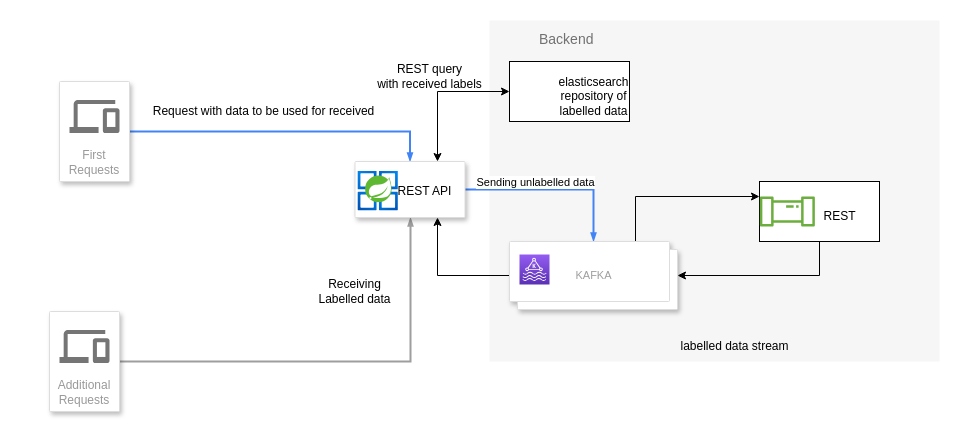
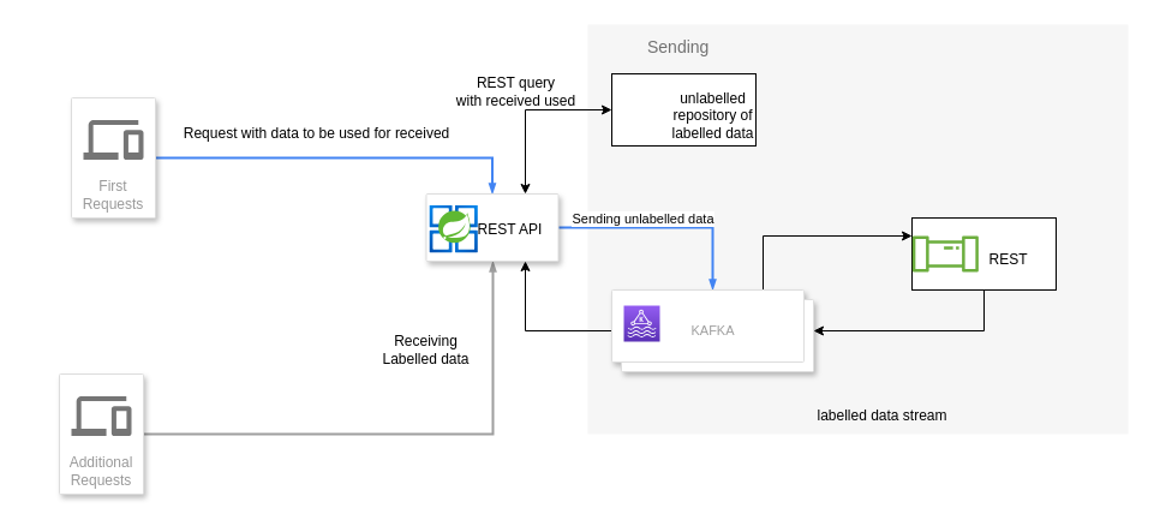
  <mxCell id="0" />
  <mxCell id="1" parent="0" />
- <mxCell id="2" value="Backend" style="fillColor=#F6F6F6;strokeColor=none;shadow=0;gradientColor=none;fontSize=14;align=left;spacing=10;fontColor=#717171;9E9E9E;verticalAlign=top;spacingTop=-4;fontStyle=0;spacingLeft=40;html=1;" parent="1" vertex="1"><mxGeometry x="489" y="20" width="450" height="341" as="geometry" /></mxCell>
+ <mxCell id="2" value="Sending" style="fillColor=#F6F6F6;strokeColor=none;shadow=0;gradientColor=none;fontSize=14;align=left;spacing=10;fontColor=#717171;9E9E9E;verticalAlign=top;spacingTop=-4;fontStyle=0;spacingLeft=40;html=1;" parent="1" vertex="1"><mxGeometry x="489" y="20" width="450" height="341" as="geometry" /></mxCell>
  <mxCell id="3" style="edgeStyle=orthogonalEdgeStyle;rounded=0;html=1;labelBackgroundColor=none;startFill=1;startSize=4;endArrow=blockThin;endFill=1;endSize=4;jettySize=auto;orthogonalLoop=1;strokeColor=#4284F3;strokeWidth=2;fontSize=12;fontColor=#000000;align=left;dashed=0;" parent="1" source="4" target="12" edge="1"><mxGeometry relative="1" as="geometry"><Array as="points"><mxPoint x="409.5" y="131" /></Array></mxGeometry></mxCell>
  <mxCell id="4" value="First Requests" style="strokeColor=#dddddd;fillColor=#ffffff;shadow=1;strokeWidth=1;rounded=1;absoluteArcSize=1;arcSize=2;labelPosition=center;verticalLabelPosition=middle;align=center;verticalAlign=bottom;spacingLeft=0;fontColor=#999999;fontSize=12;whiteSpace=wrap;spacingBottom=2;html=1;" parent="1" vertex="1"><mxGeometry x="59" y="81" width="70" height="100" as="geometry" /></mxCell>
  <mxCell id="5" value="" style="dashed=0;connectable=0;html=1;fillColor=#757575;strokeColor=none;shape=mxgraph.gcp2.desktop_and_mobile;part=1;" parent="4" vertex="1"><mxGeometry x="0.5" width="50" height="33" relative="1" as="geometry"><mxPoint x="-25" y="18.5" as="offset" /></mxGeometry></mxCell>
  <mxCell id="6" style="edgeStyle=orthogonalEdgeStyle;rounded=0;html=1;labelBackgroundColor=none;startFill=1;startSize=4;endArrow=blockThin;endFill=1;endSize=4;jettySize=auto;orthogonalLoop=1;strokeColor=#9E9E9E;strokeWidth=2;fontSize=12;fontColor=#000000;align=left;dashed=0;exitX=1;exitY=0.5;exitDx=0;exitDy=0;" parent="1" source="7" target="12" edge="1"><mxGeometry relative="1" as="geometry"><Array as="points"><mxPoint x="410" y="361" /></Array></mxGeometry></mxCell>
  <mxCell id="7" value="Additional Requests&lt;br&gt;" style="strokeColor=#dddddd;fillColor=#ffffff;shadow=1;strokeWidth=1;rounded=1;absoluteArcSize=1;arcSize=2;labelPosition=center;verticalLabelPosition=middle;align=center;verticalAlign=bottom;spacingLeft=0;fontColor=#999999;fontSize=12;whiteSpace=wrap;spacingBottom=2;html=1;" parent="1" vertex="1"><mxGeometry x="49" y="311" width="70" height="100" as="geometry" /></mxCell>
  <mxCell id="8" value="" style="dashed=0;connectable=0;html=1;fillColor=#757575;strokeColor=none;shape=mxgraph.gcp2.desktop_and_mobile;part=1;" parent="7" vertex="1"><mxGeometry x="0.5" width="50" height="33" relative="1" as="geometry"><mxPoint x="-25" y="18.5" as="offset" /></mxGeometry></mxCell>
  <mxCell id="9" style="edgeStyle=orthogonalEdgeStyle;rounded=0;html=1;labelBackgroundColor=none;startFill=0;startSize=4;endArrow=blockThin;endFill=1;endSize=4;jettySize=auto;orthogonalLoop=1;strokeColor=#4284F3;strokeWidth=2;fontSize=12;fontColor=#000000;align=left;dashed=0;startArrow=none;" parent="1" source="12" target="15" edge="1"><mxGeometry relative="1" as="geometry" /></mxCell>
  <mxCell id="10" value="Sending unlabelled data" style="edgeLabel;html=1;align=center;verticalAlign=middle;resizable=0;points=[];" vertex="1" connectable="0" parent="9"><mxGeometry x="-0.008" y="-2" relative="1" as="geometry"><mxPoint x="-20" y="-10" as="offset" /></mxGeometry></mxCell>
  <mxCell id="11" style="edgeStyle=orthogonalEdgeStyle;rounded=0;orthogonalLoop=1;jettySize=auto;html=1;exitX=0.75;exitY=0;exitDx=0;exitDy=0;entryX=0;entryY=0.5;entryDx=0;entryDy=0;startArrow=classic;startFill=1;" edge="1" parent="1" source="12" target="23"><mxGeometry relative="1" as="geometry" /></mxCell>
  <mxCell id="12" value="" style="strokeColor=#dddddd;fillColor=#ffffff;shadow=1;strokeWidth=1;rounded=1;absoluteArcSize=1;arcSize=2;fontSize=11;fontColor=#9E9E9E;align=center;html=1;" parent="1" vertex="1"><mxGeometry x="354.5" y="161" width="110" height="56" as="geometry" /></mxCell>
  <mxCell id="13" style="edgeStyle=orthogonalEdgeStyle;rounded=0;orthogonalLoop=1;jettySize=auto;html=1;exitX=0.75;exitY=0;exitDx=0;exitDy=0;entryX=0;entryY=0.25;entryDx=0;entryDy=0;startArrow=none;startFill=0;" edge="1" parent="1" source="15" target="18"><mxGeometry relative="1" as="geometry" /></mxCell>
  <mxCell id="14" style="edgeStyle=orthogonalEdgeStyle;rounded=0;orthogonalLoop=1;jettySize=auto;html=1;exitX=0;exitY=0.5;exitDx=0;exitDy=0;entryX=0.75;entryY=1;entryDx=0;entryDy=0;startArrow=none;startFill=0;" edge="1" parent="1" source="15" target="12"><mxGeometry relative="1" as="geometry" /></mxCell>
  <mxCell id="15" value="KAFKA" style="shape=mxgraph.gcp2.doubleRect;strokeColor=#dddddd;fillColor=#ffffff;shadow=1;strokeWidth=1;fontSize=11;fontColor=#9E9E9E;align=center;html=1;" parent="1" vertex="1"><mxGeometry x="509" y="241" width="168" height="68" as="geometry" /></mxCell>
  <mxCell id="16" value="" style="sketch=0;points=[[0,0,0],[0.25,0,0],[0.5,0,0],[0.75,0,0],[1,0,0],[0,1,0],[0.25,1,0],[0.5,1,0],[0.75,1,0],[1,1,0],[0,0.25,0],[0,0.5,0],[0,0.75,0],[1,0.25,0],[1,0.5,0],[1,0.75,0]];outlineConnect=0;fontColor=#232F3E;gradientColor=#945DF2;gradientDirection=north;fillColor=#5A30B5;strokeColor=#ffffff;dashed=0;verticalLabelPosition=bottom;verticalAlign=top;align=center;html=1;fontSize=12;fontStyle=0;aspect=fixed;shape=mxgraph.aws4.resourceIcon;resIcon=mxgraph.aws4.managed_streaming_for_kafka;" vertex="1" parent="1"><mxGeometry x="519" y="254" width="30" height="30" as="geometry" /></mxCell>
  <mxCell id="17" style="edgeStyle=orthogonalEdgeStyle;rounded=0;orthogonalLoop=1;jettySize=auto;html=1;exitX=0.5;exitY=1;exitDx=0;exitDy=0;entryX=1;entryY=0.5;entryDx=0;entryDy=0;startArrow=none;startFill=0;" edge="1" parent="1" source="18" target="15"><mxGeometry relative="1" as="geometry" /></mxCell>
  <mxCell id="18" value="" style="rounded=0;whiteSpace=wrap;html=1;" vertex="1" parent="1"><mxGeometry x="759" y="181" width="120" height="60" as="geometry" /></mxCell>
  <mxCell id="19" value="" style="sketch=0;outlineConnect=0;fontColor=#232F3E;gradientColor=none;fillColor=#6CAE3E;strokeColor=none;dashed=0;verticalLabelPosition=bottom;verticalAlign=top;align=center;html=1;fontSize=12;fontStyle=0;aspect=fixed;pointerEvents=1;shape=mxgraph.aws4.iot_analytics_pipeline;" vertex="1" parent="1"><mxGeometry x="759" y="196" width="55.71" height="30" as="geometry" /></mxCell>
  <mxCell id="20" value="REST" style="text;html=1;align=center;verticalAlign=middle;resizable=0;points=[];autosize=1;strokeColor=none;fillColor=none;" vertex="1" parent="1"><mxGeometry x="809" y="206" width="60" height="20" as="geometry" /></mxCell>
  <mxCell id="21" value="labelled data stream" style="text;html=1;align=center;verticalAlign=middle;resizable=0;points=[];autosize=1;strokeColor=none;fillColor=none;" vertex="1" parent="1"><mxGeometry x="674" y="336" width="120" height="20" as="geometry" /></mxCell>
  <mxCell id="22" value="&lt;div&gt;Receiving &lt;br&gt;&lt;/div&gt;&lt;div&gt;Labelled data&lt;/div&gt;" style="text;html=1;align=center;verticalAlign=middle;resizable=0;points=[];autosize=1;strokeColor=none;fillColor=none;" vertex="1" parent="1"><mxGeometry x="309" y="276" width="90" height="30" as="geometry" /></mxCell>
  <mxCell id="23" value="" style="whiteSpace=wrap;html=1;" vertex="1" parent="1"><mxGeometry x="509" y="61" width="120" height="60" as="geometry" /></mxCell>
  <mxCell id="24" value="" style="shape=image;html=1;verticalAlign=top;verticalLabelPosition=bottom;labelBackgroundColor=#ffffff;imageAspect=0;aspect=fixed;image=https://cdn4.iconfinder.com/data/icons/logos-brands-5/24/elasticsearch-128.png" vertex="1" parent="1"><mxGeometry x="514" y="71" width="40" height="40" as="geometry" /></mxCell>
- <mxCell id="25" value="&lt;div&gt;REST query &lt;br&gt;&lt;/div&gt;&lt;div&gt;with received labels&lt;br&gt;&lt;/div&gt;" style="text;html=1;align=center;verticalAlign=middle;resizable=0;points=[];autosize=1;strokeColor=none;fillColor=none;" vertex="1" parent="1"><mxGeometry x="369" y="61" width="120" height="30" as="geometry" /></mxCell>
- <mxCell id="26" value="&lt;div&gt;elasticsearch&lt;/div&gt;&lt;div&gt;repository of&lt;/div&gt;&lt;div&gt;labelled data&lt;br&gt;&lt;/div&gt;" style="text;html=1;align=center;verticalAlign=middle;resizable=0;points=[];autosize=1;strokeColor=none;fillColor=none;" vertex="1" parent="1"><mxGeometry x="548" y="71" width="90" height="50" as="geometry" /></mxCell>
+ <mxCell id="25" value="&lt;div&gt;REST query &lt;br&gt;&lt;/div&gt;&lt;div&gt;with received used&lt;br&gt;&lt;/div&gt;" style="text;html=1;align=center;verticalAlign=middle;resizable=0;points=[];autosize=1;strokeColor=none;fillColor=none;" vertex="1" parent="1"><mxGeometry x="369" y="61" width="120" height="30" as="geometry" /></mxCell>
+ <mxCell id="26" value="&lt;div&gt;unlabelled&lt;/div&gt;&lt;div&gt;repository of&lt;/div&gt;&lt;div&gt;labelled data&lt;br&gt;&lt;/div&gt;" style="text;html=1;align=center;verticalAlign=middle;resizable=0;points=[];autosize=1;strokeColor=none;fillColor=none;" vertex="1" parent="1"><mxGeometry x="548" y="71" width="90" height="50" as="geometry" /></mxCell>
  <mxCell id="27" value="" style="aspect=fixed;html=1;points=[];align=center;image;fontSize=12;image=img/lib/azure2/compute/Azure_Spring_Cloud.svg;" vertex="1" parent="1"><mxGeometry x="356.5" y="170.5" width="42.5" height="40" as="geometry" /></mxCell>
  <mxCell id="28" value="REST API" style="text;html=1;align=center;verticalAlign=middle;resizable=0;points=[];autosize=1;strokeColor=none;fillColor=none;" vertex="1" parent="1"><mxGeometry x="389" y="180.5" width="70" height="20" as="geometry" /></mxCell>
  <mxCell id="29" value="" style="shape=image;html=1;verticalAlign=top;verticalLabelPosition=bottom;labelBackgroundColor=#ffffff;imageAspect=0;aspect=fixed;image=https://cdn1.iconfinder.com/data/icons/heroicons-ui/24/dots-vertical-128.png" vertex="1" parent="1"><mxGeometry x="20" y="176" width="128" height="128" as="geometry" /></mxCell>
  <mxCell id="30" value="&lt;div&gt;Request with data to be used for received&lt;/div&gt;" style="text;html=1;align=center;verticalAlign=middle;resizable=0;points=[];autosize=1;strokeColor=none;fillColor=none;" vertex="1" parent="1"><mxGeometry x="148" y="101" width="230" height="20" as="geometry" /></mxCell>
